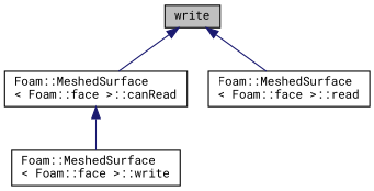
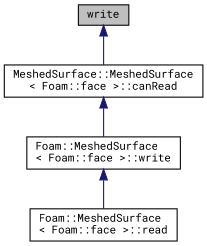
  digraph {
    fontname="Roboto Mono"
    rankdir=TB
    node [color=black fontname="Roboto Mono" fontsize=10 shape=record]
    edge [color=midnightblue dir=back fontname="Roboto Mono" fontsize=10 labelfontname=FreeSans labelfontsize=10 style=solid]
    n1 [fillcolor=grey75 fontcolor=black height=0.2 label=write style=filled width=0.4]
-   n2 [height=0.2 label="Foam::MeshedSurface\l\< Foam::face \>::canRead" width=0.4]
+   n2 [height=0.2 label="MeshedSurface::MeshedSurface\l\< Foam::face \>::canRead" width=0.4]
    n3 [height=0.2 label="Foam::MeshedSurface\l\< Foam::face \>::read" width=0.4]
    n4 [height=0.2 label="Foam::MeshedSurface\l\< Foam::face \>::write" width=0.4]
    n1 -> n2
-   n1 -> n3
+   n4 -> n3
    n2 -> n4
  }
